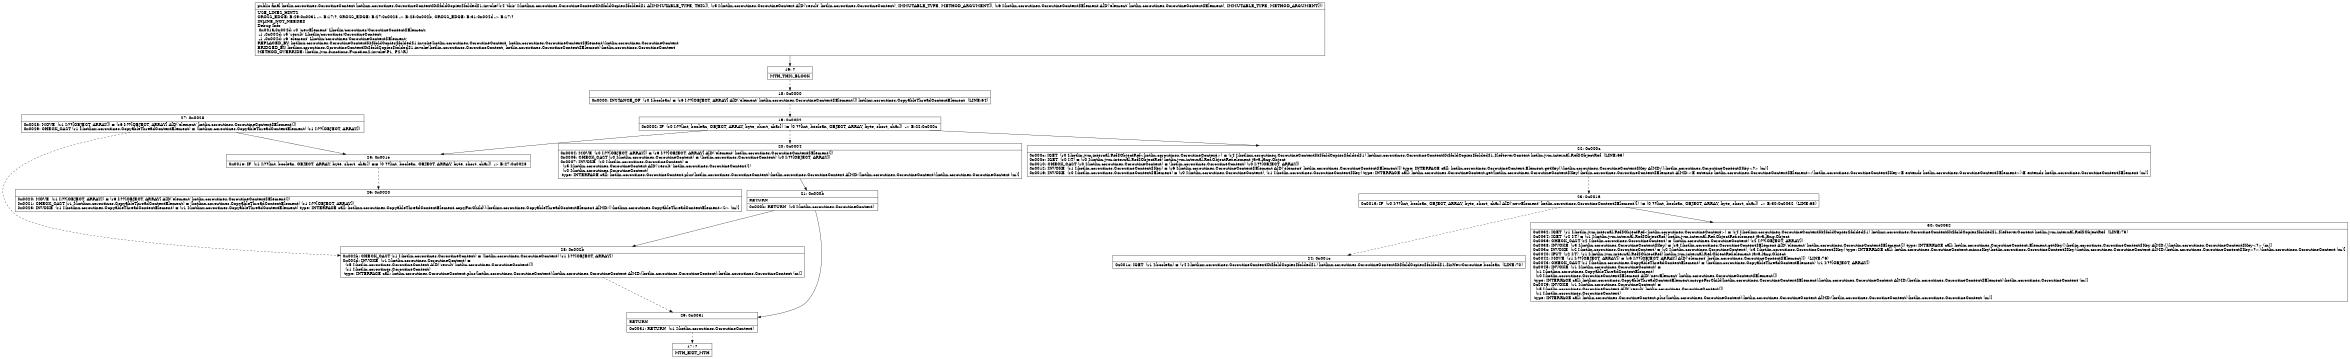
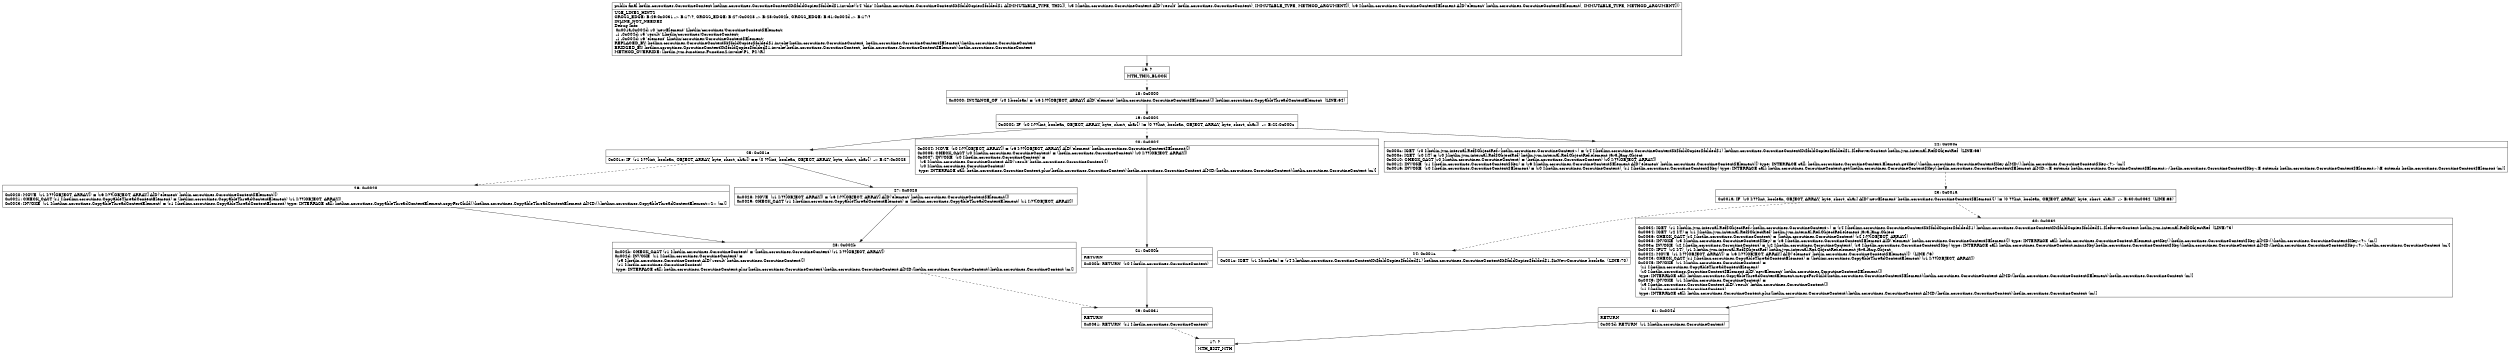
  digraph {
    node [shape=record]
    n1 [label="{16\:\ ?|MTH_THIS_BLOCK\l}"]
    n2 [label="{18\:\ 0x0000|0x0000: INSTANCE_OF  (r0 I:boolean) = (r6 I:??[OBJECT, ARRAY] A[D('element' kotlin.coroutines.CoroutineContext$Element)]) kotlinx.coroutines.CopyableThreadContextElement  (LINE:64)\l}"]
    n3 [label="{19\:\ 0x0002|0x0002: IF  (r0 I:??[int, boolean, OBJECT, ARRAY, byte, short, char]) != (0 ??[int, boolean, OBJECT, ARRAY, byte, short, char])  \-\> B:22:0x000c \l}"]
    n4 [label="{20\:\ 0x0004|0x0004: MOVE  (r0 I:??[OBJECT, ARRAY]) = (r6 I:??[OBJECT, ARRAY] A[D('element' kotlin.coroutines.CoroutineContext$Element)]) \l0x0005: CHECK_CAST (r0 I:kotlin.coroutines.CoroutineContext) = (kotlin.coroutines.CoroutineContext) (r0 I:??[OBJECT, ARRAY]) \l0x0007: INVOKE  (r0 I:kotlin.coroutines.CoroutineContext) = \l  (r5 I:kotlin.coroutines.CoroutineContext A[D('result' kotlin.coroutines.CoroutineContext)])\l  (r0 I:kotlin.coroutines.CoroutineContext)\l type: INTERFACE call: kotlin.coroutines.CoroutineContext.plus(kotlin.coroutines.CoroutineContext):kotlin.coroutines.CoroutineContext A[MD:(kotlin.coroutines.CoroutineContext):kotlin.coroutines.CoroutineContext (m)]\l}"]
    n5 [label="{22\:\ 0x000c|0x000c: IGET  (r0 I:kotlin.jvm.internal.Ref$ObjectRef\<kotlin.coroutines.CoroutineContext\>) = (r4 I:kotlinx.coroutines.CoroutineContextKt$foldCopies$folded$1) kotlinx.coroutines.CoroutineContextKt$foldCopies$folded$1.$leftoverContext kotlin.jvm.internal.Ref$ObjectRef  (LINE:66)\l0x000e: IGET  (r0 I:T) = (r0 I:kotlin.jvm.internal.Ref$ObjectRef) kotlin.jvm.internal.Ref.ObjectRef.element java.lang.Object \l0x0010: CHECK_CAST (r0 I:kotlin.coroutines.CoroutineContext) = (kotlin.coroutines.CoroutineContext) (r0 I:??[OBJECT, ARRAY]) \l0x0012: INVOKE  (r1 I:kotlin.coroutines.CoroutineContext$Key) = (r6 I:kotlin.coroutines.CoroutineContext$Element A[D('element' kotlin.coroutines.CoroutineContext$Element)]) type: INTERFACE call: kotlin.coroutines.CoroutineContext.Element.getKey():kotlin.coroutines.CoroutineContext$Key A[MD:():kotlin.coroutines.CoroutineContext$Key\<?\> (m)]\l0x0016: INVOKE  (r0 I:kotlin.coroutines.CoroutineContext$Element) = (r0 I:kotlin.coroutines.CoroutineContext), (r1 I:kotlin.coroutines.CoroutineContext$Key) type: INTERFACE call: kotlin.coroutines.CoroutineContext.get(kotlin.coroutines.CoroutineContext$Key):kotlin.coroutines.CoroutineContext$Element A[MD:\<E extends kotlin.coroutines.CoroutineContext$Element\>:(kotlin.coroutines.CoroutineContext$Key\<E extends kotlin.coroutines.CoroutineContext$Element\>):E extends kotlin.coroutines.CoroutineContext$Element (m)]\l}"]
    n6 [label="{25\:\ 0x001e|0x001e: IF  (r1 I:??[int, boolean, OBJECT, ARRAY, byte, short, char]) == (0 ??[int, boolean, OBJECT, ARRAY, byte, short, char])  \-\> B:27:0x0028 \l}"]
    n7 [label="{21\:\ 0x000b|RETURN\l|0x000b: RETURN  (r0 I:kotlin.coroutines.CoroutineContext) \l}"]
    n8 [label="{23\:\ 0x001a|0x001a: IF  (r0 I:??[int, boolean, OBJECT, ARRAY, byte, short, char] A[D('newElement' kotlin.coroutines.CoroutineContext$Element)]) != (0 ??[int, boolean, OBJECT, ARRAY, byte, short, char])  \-\> B:30:0x0032  (LINE:68)\l}"]
    n9 [label="{29\:\ 0x0031|RETURN\l|0x0031: RETURN  (r1 I:kotlin.coroutines.CoroutineContext) \l}"]
    n10 [label="{17\:\ ?|MTH_EXIT_MTH\l}"]
    n11 [label="{24\:\ 0x001c|0x001c: IGET  (r1 I:boolean) = (r4 I:kotlinx.coroutines.CoroutineContextKt$foldCopies$folded$1) kotlinx.coroutines.CoroutineContextKt$foldCopies$folded$1.$isNewCoroutine boolean  (LINE:70)\l}"]
    n12 [label="{30\:\ 0x0032|0x0032: IGET  (r1 I:kotlin.jvm.internal.Ref$ObjectRef\<kotlin.coroutines.CoroutineContext\>) = (r4 I:kotlinx.coroutines.CoroutineContextKt$foldCopies$folded$1) kotlinx.coroutines.CoroutineContextKt$foldCopies$folded$1.$leftoverContext kotlin.jvm.internal.Ref$ObjectRef  (LINE:73)\l0x0034: IGET  (r2 I:T) = (r1 I:kotlin.jvm.internal.Ref$ObjectRef) kotlin.jvm.internal.Ref.ObjectRef.element java.lang.Object \l0x0036: CHECK_CAST (r2 I:kotlin.coroutines.CoroutineContext) = (kotlin.coroutines.CoroutineContext) (r2 I:??[OBJECT, ARRAY]) \l0x0038: INVOKE  (r3 I:kotlin.coroutines.CoroutineContext$Key) = (r6 I:kotlin.coroutines.CoroutineContext$Element A[D('element' kotlin.coroutines.CoroutineContext$Element)]) type: INTERFACE call: kotlin.coroutines.CoroutineContext.Element.getKey():kotlin.coroutines.CoroutineContext$Key A[MD:():kotlin.coroutines.CoroutineContext$Key\<?\> (m)]\l0x003c: INVOKE  (r2 I:kotlin.coroutines.CoroutineContext) = (r2 I:kotlin.coroutines.CoroutineContext), (r3 I:kotlin.coroutines.CoroutineContext$Key) type: INTERFACE call: kotlin.coroutines.CoroutineContext.minusKey(kotlin.coroutines.CoroutineContext$Key):kotlin.coroutines.CoroutineContext A[MD:(kotlin.coroutines.CoroutineContext$Key\<?\>):kotlin.coroutines.CoroutineContext (m)]\l0x0040: IPUT  (r2 I:T), (r1 I:kotlin.jvm.internal.Ref$ObjectRef) kotlin.jvm.internal.Ref.ObjectRef.element java.lang.Object \l0x0042: MOVE  (r1 I:??[OBJECT, ARRAY]) = (r6 I:??[OBJECT, ARRAY] A[D('element' kotlin.coroutines.CoroutineContext$Element)])  (LINE:76)\l0x0043: CHECK_CAST (r1 I:kotlinx.coroutines.CopyableThreadContextElement) = (kotlinx.coroutines.CopyableThreadContextElement) (r1 I:??[OBJECT, ARRAY]) \l0x0045: INVOKE  (r1 I:kotlin.coroutines.CoroutineContext) = \l  (r1 I:kotlinx.coroutines.CopyableThreadContextElement)\l  (r0 I:kotlin.coroutines.CoroutineContext$Element A[D('newElement' kotlin.coroutines.CoroutineContext$Element)])\l type: INTERFACE call: kotlinx.coroutines.CopyableThreadContextElement.mergeForChild(kotlin.coroutines.CoroutineContext$Element):kotlin.coroutines.CoroutineContext A[MD:(kotlin.coroutines.CoroutineContext$Element):kotlin.coroutines.CoroutineContext (m)]\l0x0049: INVOKE  (r1 I:kotlin.coroutines.CoroutineContext) = \l  (r5 I:kotlin.coroutines.CoroutineContext A[D('result' kotlin.coroutines.CoroutineContext)])\l  (r1 I:kotlin.coroutines.CoroutineContext)\l type: INTERFACE call: kotlin.coroutines.CoroutineContext.plus(kotlin.coroutines.CoroutineContext):kotlin.coroutines.CoroutineContext A[MD:(kotlin.coroutines.CoroutineContext):kotlin.coroutines.CoroutineContext (m)]\l}"]
+   n13 [label="{31\:\ 0x004d|RETURN\l|0x004d: RETURN  (r1 I:kotlin.coroutines.CoroutineContext) \l}"]
    n14 [label="{26\:\ 0x0020|0x0020: MOVE  (r1 I:??[OBJECT, ARRAY]) = (r6 I:??[OBJECT, ARRAY] A[D('element' kotlin.coroutines.CoroutineContext$Element)]) \l0x0021: CHECK_CAST (r1 I:kotlinx.coroutines.CopyableThreadContextElement) = (kotlinx.coroutines.CopyableThreadContextElement) (r1 I:??[OBJECT, ARRAY]) \l0x0023: INVOKE  (r1 I:kotlinx.coroutines.CopyableThreadContextElement) = (r1 I:kotlinx.coroutines.CopyableThreadContextElement) type: INTERFACE call: kotlinx.coroutines.CopyableThreadContextElement.copyForChild():kotlinx.coroutines.CopyableThreadContextElement A[MD:():kotlinx.coroutines.CopyableThreadContextElement\<S\> (m)]\l}"]
    n15 [label="{27\:\ 0x0028|0x0028: MOVE  (r1 I:??[OBJECT, ARRAY]) = (r6 I:??[OBJECT, ARRAY] A[D('element' kotlin.coroutines.CoroutineContext$Element)]) \l0x0029: CHECK_CAST (r1 I:kotlinx.coroutines.CopyableThreadContextElement) = (kotlinx.coroutines.CopyableThreadContextElement) (r1 I:??[OBJECT, ARRAY]) \l}"]
    n16 [label="{28\:\ 0x002b|0x002b: CHECK_CAST (r1 I:kotlin.coroutines.CoroutineContext) = (kotlin.coroutines.CoroutineContext) (r1 I:??[OBJECT, ARRAY]) \l0x002d: INVOKE  (r1 I:kotlin.coroutines.CoroutineContext) = \l  (r5 I:kotlin.coroutines.CoroutineContext A[D('result' kotlin.coroutines.CoroutineContext)])\l  (r1 I:kotlin.coroutines.CoroutineContext)\l type: INTERFACE call: kotlin.coroutines.CoroutineContext.plus(kotlin.coroutines.CoroutineContext):kotlin.coroutines.CoroutineContext A[MD:(kotlin.coroutines.CoroutineContext):kotlin.coroutines.CoroutineContext (m)]\l}"]
    n17 [label="{public final kotlin.coroutines.CoroutineContext kotlinx.coroutines.CoroutineContextKt$foldCopies$folded$1.invoke((r4 'this' I:kotlinx.coroutines.CoroutineContextKt$foldCopies$folded$1 A[IMMUTABLE_TYPE, THIS]), (r5 I:kotlin.coroutines.CoroutineContext A[D('result' kotlin.coroutines.CoroutineContext), IMMUTABLE_TYPE, METHOD_ARGUMENT]), (r6 I:kotlin.coroutines.CoroutineContext$Element A[D('element' kotlin.coroutines.CoroutineContext$Element), IMMUTABLE_TYPE, METHOD_ARGUMENT]))  | USE_LINES_HINTS\lCROSS_EDGE: B:29:0x0031 \-\> B:17:?, CROSS_EDGE: B:27:0x0028 \-\> B:28:0x002b, CROSS_EDGE: B:31:0x004d \-\> B:17:?\lINLINE_NOT_NEEDED\lDebug Info:\l  0x001a\-0x004d: r0 'newElement' Lkotlin\/coroutines\/CoroutineContext$Element;\l  \-1 \-0x004d: r5 'result' Lkotlin\/coroutines\/CoroutineContext;\l  \-1 \-0x004d: r6 'element' Lkotlin\/coroutines\/CoroutineContext$Element;\lREPLACED_BY: kotlinx.coroutines.CoroutineContextKt$foldCopies$folded$1.invoke(kotlin.coroutines.CoroutineContext, kotlin.coroutines.CoroutineContext$Element):kotlin.coroutines.CoroutineContext\lBRIDGED_BY: kotlinx.coroutines.CoroutineContextKt$foldCopies$folded$1.invoke(kotlin.coroutines.CoroutineContext, kotlin.coroutines.CoroutineContext$Element):kotlin.coroutines.CoroutineContext\lMETHOD_OVERRIDE: [kotlin.jvm.functions.Function2.invoke(P1, P2):R]\l}"]
    n1 -> n2 [style=dashed]
-   n2 -> n3 [style=dashed]
+   n2 -> n3
    n3 -> n4 [style=dashed]
    n3 -> n5
    n3 -> n6
    n4 -> n7
    n5 -> n8 [style=dashed]
    n6 -> n14 [style=dashed]
-   n15 -> n6
+   n6 -> n15
    n7 -> n9
    n8 -> n11 [style=dashed]
-   n8 -> n12
+   n8 -> n12 [style=dashed]
    n9 -> n10 [style=dashed]
-   n7 -> n16
-   n15 -> n16 [style=dashed]
+   n12 -> n13
+   n13 -> n10
+   n14 -> n16
+   n15 -> n16
    n16 -> n9 [style=dashed]
    n17 -> n1
  }
